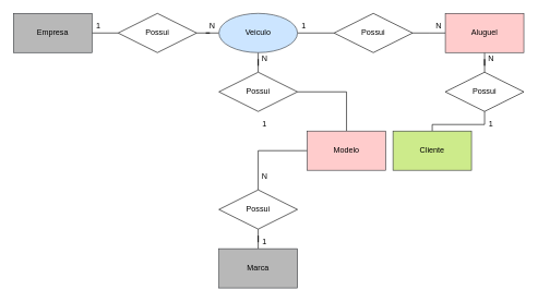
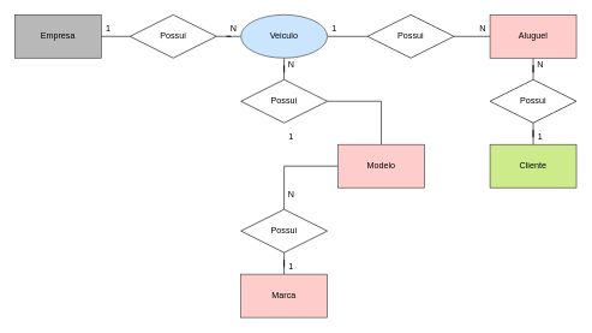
  <mxCell id="0" />
  <mxCell id="1" parent="0" />
  <mxCell id="2" style="edgeStyle=orthogonalEdgeStyle;rounded=0;orthogonalLoop=1;jettySize=auto;html=1;entryX=0;entryY=0.5;entryDx=0;entryDy=0;endArrow=none;endFill=0;" edge="1" parent="1" source="3" target="5"><mxGeometry relative="1" as="geometry" /></mxCell>
  <mxCell id="3" value="Empresa" style="rounded=0;whiteSpace=wrap;html=1;fillColor=#b8b8b8;strokeColor=#36393d;" vertex="1" parent="1"><mxGeometry x="20" y="20" width="120" height="60" as="geometry" /></mxCell>
  <mxCell id="4" style="edgeStyle=orthogonalEdgeStyle;rounded=0;orthogonalLoop=1;jettySize=auto;html=1;entryX=0;entryY=0.5;entryDx=0;entryDy=0;endArrow=none;endFill=0;" edge="1" parent="1" source="5" target="8"><mxGeometry relative="1" as="geometry" /></mxCell>
  <mxCell id="5" value="Possui" style="shape=rhombus;perimeter=rhombusPerimeter;whiteSpace=wrap;html=1;align=center;" vertex="1" parent="1"><mxGeometry x="180" y="20" width="120" height="60" as="geometry" /></mxCell>
  <mxCell id="6" style="edgeStyle=orthogonalEdgeStyle;rounded=0;orthogonalLoop=1;jettySize=auto;html=1;entryX=0.5;entryY=0;entryDx=0;entryDy=0;endArrow=none;endFill=0;" edge="1" parent="1" source="8" target="10"><mxGeometry relative="1" as="geometry" /></mxCell>
  <mxCell id="7" style="edgeStyle=orthogonalEdgeStyle;rounded=0;orthogonalLoop=1;jettySize=auto;html=1;startArrow=none;startFill=0;endArrow=none;endFill=0;" edge="1" parent="1" source="8" target="17"><mxGeometry relative="1" as="geometry" /></mxCell>
  <mxCell id="8" value="Veiculo" style="ellipse;whiteSpace=wrap;html=1;fillColor=#cce5ff;strokeColor=#36393d;" vertex="1" parent="1"><mxGeometry x="334" y="20" width="120" height="60" as="geometry" /></mxCell>
  <mxCell id="9" style="edgeStyle=orthogonalEdgeStyle;rounded=0;orthogonalLoop=1;jettySize=auto;html=1;endArrow=none;endFill=0;" edge="1" parent="1" source="10" target="12"><mxGeometry relative="1" as="geometry" /></mxCell>
  <mxCell id="10" value="Possui" style="shape=rhombus;perimeter=rhombusPerimeter;whiteSpace=wrap;html=1;align=center;" vertex="1" parent="1"><mxGeometry x="334" y="110" width="120" height="60" as="geometry" /></mxCell>
  <mxCell id="11" style="edgeStyle=orthogonalEdgeStyle;rounded=0;orthogonalLoop=1;jettySize=auto;html=1;entryX=0.5;entryY=0;entryDx=0;entryDy=0;endArrow=none;endFill=0;" edge="1" parent="1" source="12" target="14"><mxGeometry relative="1" as="geometry" /></mxCell>
  <mxCell id="12" value="Modelo" style="rounded=0;whiteSpace=wrap;html=1;fillColor=#ffcccc;strokeColor=#36393d;" vertex="1" parent="1"><mxGeometry x="469" y="200" width="120" height="60" as="geometry" /></mxCell>
  <mxCell id="13" style="edgeStyle=orthogonalEdgeStyle;rounded=0;orthogonalLoop=1;jettySize=auto;html=1;entryX=0.5;entryY=0;entryDx=0;entryDy=0;endArrow=none;endFill=0;" edge="1" parent="1" source="14" target="15"><mxGeometry relative="1" as="geometry" /></mxCell>
  <mxCell id="14" value="Possui" style="shape=rhombus;perimeter=rhombusPerimeter;whiteSpace=wrap;html=1;align=center;" vertex="1" parent="1"><mxGeometry x="334" y="290" width="120" height="60" as="geometry" /></mxCell>
- <mxCell id="15" value="Marca" style="rounded=0;whiteSpace=wrap;html=1;strokeColor=#36393d;fillColor=#B8B8B8;" vertex="1" parent="1"><mxGeometry x="334" y="380" width="120" height="60" as="geometry" /></mxCell>
+ <mxCell id="15" value="Marca" style="rounded=0;whiteSpace=wrap;html=1;strokeColor=#36393d;fillColor=#ffcccc;" vertex="1" parent="1"><mxGeometry x="334" y="380" width="120" height="60" as="geometry" /></mxCell>
  <mxCell id="16" style="edgeStyle=orthogonalEdgeStyle;rounded=0;orthogonalLoop=1;jettySize=auto;html=1;endArrow=none;endFill=0;" edge="1" parent="1" source="17"><mxGeometry relative="1" as="geometry"><mxPoint x="680" y="50" as="targetPoint" /></mxGeometry></mxCell>
  <mxCell id="17" value="Possui" style="shape=rhombus;perimeter=rhombusPerimeter;whiteSpace=wrap;html=1;align=center;" vertex="1" parent="1"><mxGeometry x="510" y="20" width="120" height="60" as="geometry" /></mxCell>
  <mxCell id="18" style="edgeStyle=orthogonalEdgeStyle;rounded=0;orthogonalLoop=1;jettySize=auto;html=1;entryX=0.5;entryY=0;entryDx=0;entryDy=0;endArrow=none;endFill=0;" edge="1" parent="1" source="19" target="21"><mxGeometry relative="1" as="geometry" /></mxCell>
  <mxCell id="19" value="Aluguel" style="rounded=0;whiteSpace=wrap;html=1;fillColor=#ffcccc;strokeColor=#36393d;" vertex="1" parent="1"><mxGeometry x="680" y="20" width="120" height="60" as="geometry" /></mxCell>
  <mxCell id="20" style="edgeStyle=orthogonalEdgeStyle;rounded=0;orthogonalLoop=1;jettySize=auto;html=1;entryX=0.5;entryY=0;entryDx=0;entryDy=0;endArrow=none;endFill=0;" edge="1" parent="1" source="21" target="22"><mxGeometry relative="1" as="geometry" /></mxCell>
  <mxCell id="21" value="Possui" style="shape=rhombus;perimeter=rhombusPerimeter;whiteSpace=wrap;html=1;align=center;" vertex="1" parent="1"><mxGeometry x="680" y="110" width="120" height="60" as="geometry" /></mxCell>
- <mxCell id="22" value="Cliente" style="rounded=0;whiteSpace=wrap;html=1;fillColor=#cdeb8b;strokeColor=#36393d;" vertex="1" parent="1"><mxGeometry x="600" y="200" width="120" height="60" as="geometry" /></mxCell>
+ <mxCell id="22" value="Cliente" style="rounded=0;whiteSpace=wrap;html=1;fillColor=#cdeb8b;strokeColor=#36393d;" vertex="1" parent="1"><mxGeometry x="680" y="200" width="120" height="60" as="geometry" /></mxCell>
  <mxCell id="23" value="1" style="text;html=1;strokeColor=none;fillColor=none;align=center;verticalAlign=middle;whiteSpace=wrap;rounded=0;" vertex="1" parent="1"><mxGeometry x="140" y="30" width="20" height="20" as="geometry" /></mxCell>
  <mxCell id="24" value="N" style="text;html=1;strokeColor=none;fillColor=none;align=center;verticalAlign=middle;whiteSpace=wrap;rounded=0;" vertex="1" parent="1"><mxGeometry x="314" y="30" width="20" height="20" as="geometry" /></mxCell>
  <mxCell id="25" value="1" style="text;html=1;strokeColor=none;fillColor=none;align=center;verticalAlign=middle;whiteSpace=wrap;rounded=0;" vertex="1" parent="1"><mxGeometry x="454" y="30" width="20" height="20" as="geometry" /></mxCell>
  <mxCell id="26" value="N" style="text;html=1;strokeColor=none;fillColor=none;align=center;verticalAlign=middle;whiteSpace=wrap;rounded=0;" vertex="1" parent="1"><mxGeometry x="660" y="30" width="20" height="20" as="geometry" /></mxCell>
  <mxCell id="27" value="N" style="text;html=1;strokeColor=none;fillColor=none;align=center;verticalAlign=middle;whiteSpace=wrap;rounded=0;" vertex="1" parent="1"><mxGeometry x="394" y="80" width="20" height="20" as="geometry" /></mxCell>
  <mxCell id="28" value="1" style="text;html=1;strokeColor=none;fillColor=none;align=center;verticalAlign=middle;whiteSpace=wrap;rounded=0;" vertex="1" parent="1"><mxGeometry x="394" y="180" width="20" height="20" as="geometry" /></mxCell>
  <mxCell id="29" value="N" style="text;html=1;strokeColor=none;fillColor=none;align=center;verticalAlign=middle;whiteSpace=wrap;rounded=0;" vertex="1" parent="1"><mxGeometry x="394" y="260" width="20" height="20" as="geometry" /></mxCell>
  <mxCell id="30" value="1" style="text;html=1;strokeColor=none;fillColor=none;align=center;verticalAlign=middle;whiteSpace=wrap;rounded=0;" vertex="1" parent="1"><mxGeometry x="394" y="360" width="20" height="20" as="geometry" /></mxCell>
  <mxCell id="31" value="N" style="text;html=1;strokeColor=none;fillColor=none;align=center;verticalAlign=middle;whiteSpace=wrap;rounded=0;" vertex="1" parent="1"><mxGeometry x="740" y="80" width="20" height="20" as="geometry" /></mxCell>
  <mxCell id="32" value="1" style="text;html=1;strokeColor=none;fillColor=none;align=center;verticalAlign=middle;whiteSpace=wrap;rounded=0;" vertex="1" parent="1"><mxGeometry x="740" y="180" width="20" height="20" as="geometry" /></mxCell>
